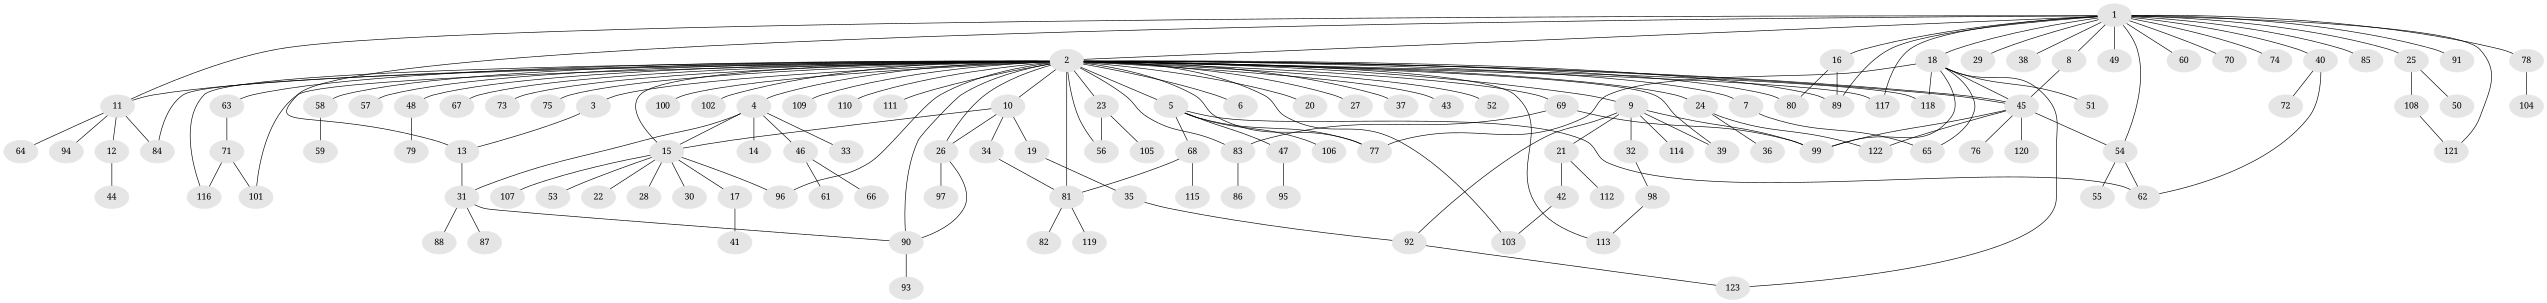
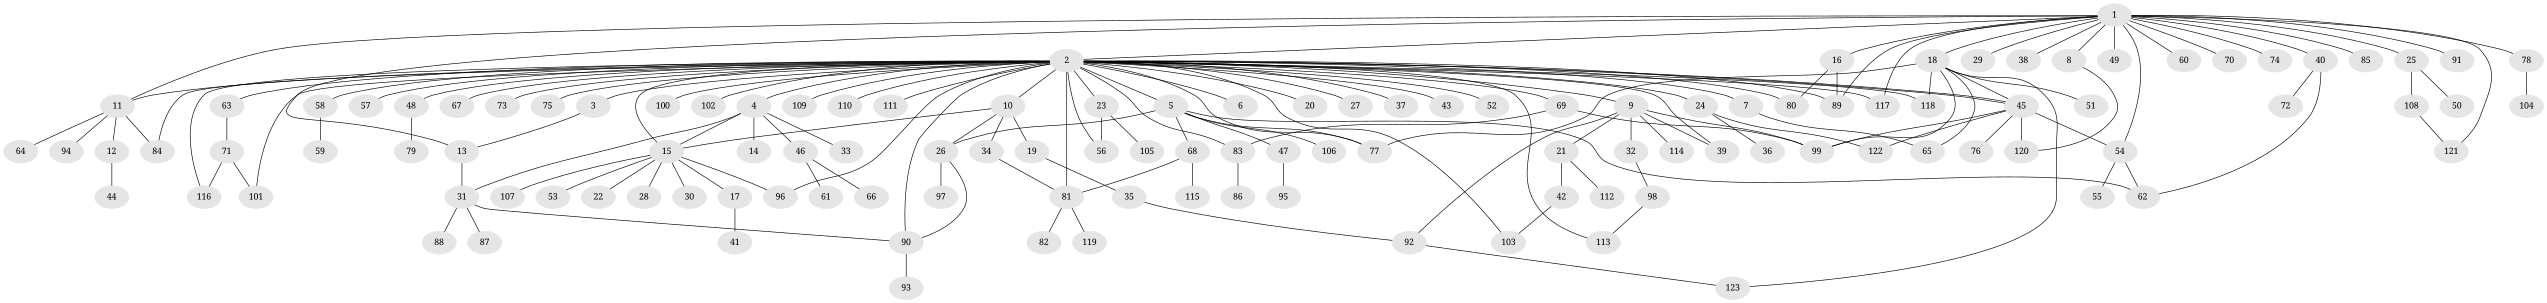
  graph {
    fontname="Noto Serif"
    node [color=gray90 fontname="Noto Serif" style=filled]
    edge [fontname="Noto Serif"]
    1
    2
    8
    11
    13
    16
    18
    25
    29
    38
    40
    49
    54
    60
    70
    74
    78
    85
    89
    91
    117
    121
    3
    4
    5
    6
    7
    9
    10
    15
    20
    23
    24
    26
    27
    37
    39
    43
    45
    48
    52
    56
    57
    58
    63
    67
    69
    73
    75
    77
    80
    81
    83
    84
    90
    96
    100
    101
    102
    103
    109
    110
    111
    113
    116
    118
    12
    64
    94
    31
    65
    99
    51
    123
    50
    108
    62
    72
    55
    104
    14
    33
    46
    47
    68
    106
    21
    32
    92
    114
    19
    34
    17
    22
    28
    30
    107
    53
    105
    36
    122
    97
    76
    120
    79
    59
    71
    82
    119
    86
    93
    87
    88
    61
    66
    95
    115
    42
    112
    98
    35
    44
    41
    1 -- 2
    1 -- 8
    1 -- 11
    1 -- 13
    1 -- 16
    1 -- 18
    1 -- 25
    1 -- 29
    1 -- 38
    1 -- 40
    1 -- 49
    1 -- 54
    1 -- 60
    1 -- 70
    1 -- 74
    1 -- 78
    1 -- 85
    1 -- 89
    1 -- 91
    1 -- 117
    1 -- 121
    2 -- 11
    2 -- 89
    2 -- 117
    2 -- 3
    2 -- 4
    2 -- 5
    2 -- 6
    2 -- 7
    2 -- 9
    2 -- 10
    2 -- 15
    2 -- 20
    2 -- 23
    2 -- 24
-   2 -- 26
+   5 -- 26
    2 -- 27
    2 -- 37
    2 -- 39
    2 -- 43
    2 -- 45
    2 -- 45
    2 -- 48
    2 -- 52
    2 -- 56
    2 -- 57
    2 -- 58
    2 -- 63
    2 -- 67
    2 -- 69
    2 -- 73
    2 -- 75
    2 -- 77
    2 -- 80
    2 -- 81
    2 -- 83
    2 -- 84
    2 -- 90
    2 -- 96
    2 -- 100
    2 -- 101
    2 -- 102
    2 -- 103
    2 -- 109
    2 -- 110
    2 -- 111
    2 -- 113
    2 -- 116
    2 -- 118
-   8 -- 45
+   8 -- 120
    11 -- 84
    11 -- 12
    11 -- 64
    11 -- 94
    13 -- 31
    16 -- 89
    16 -- 80
    18 -- 45
    18 -- 77
    18 -- 118
    18 -- 65
    18 -- 99
    18 -- 51
    18 -- 123
    25 -- 50
    25 -- 108
    40 -- 62
    40 -- 72
    54 -- 62
    54 -- 55
    78 -- 104
    3 -- 13
    4 -- 15
    4 -- 31
    4 -- 14
    4 -- 33
    4 -- 46
    5 -- 77
    5 -- 62
    5 -- 47
    5 -- 68
    5 -- 106
    7 -- 65
    9 -- 39
    9 -- 99
    9 -- 21
    9 -- 32
    9 -- 92
    9 -- 114
    10 -- 15
    10 -- 26
    10 -- 19
    10 -- 34
    15 -- 96
    15 -- 17
    15 -- 22
    15 -- 28
    15 -- 30
    15 -- 107
    15 -- 53
    23 -- 56
    23 -- 105
    24 -- 36
    24 -- 122
    26 -- 90
    26 -- 97
    45 -- 54
    45 -- 99
    45 -- 122
    45 -- 76
    45 -- 120
    48 -- 79
    58 -- 59
    63 -- 71
    69 -- 83
    69 -- 99
    81 -- 82
    81 -- 119
    83 -- 86
    90 -- 93
    12 -- 44
    31 -- 90
    31 -- 87
    31 -- 88
    108 -- 121
    46 -- 61
    46 -- 66
    47 -- 95
    68 -- 81
    68 -- 115
    21 -- 42
    21 -- 112
    32 -- 98
    92 -- 123
    19 -- 35
    34 -- 81
    17 -- 41
    71 -- 101
    71 -- 116
    42 -- 103
    98 -- 113
    35 -- 92
  }
